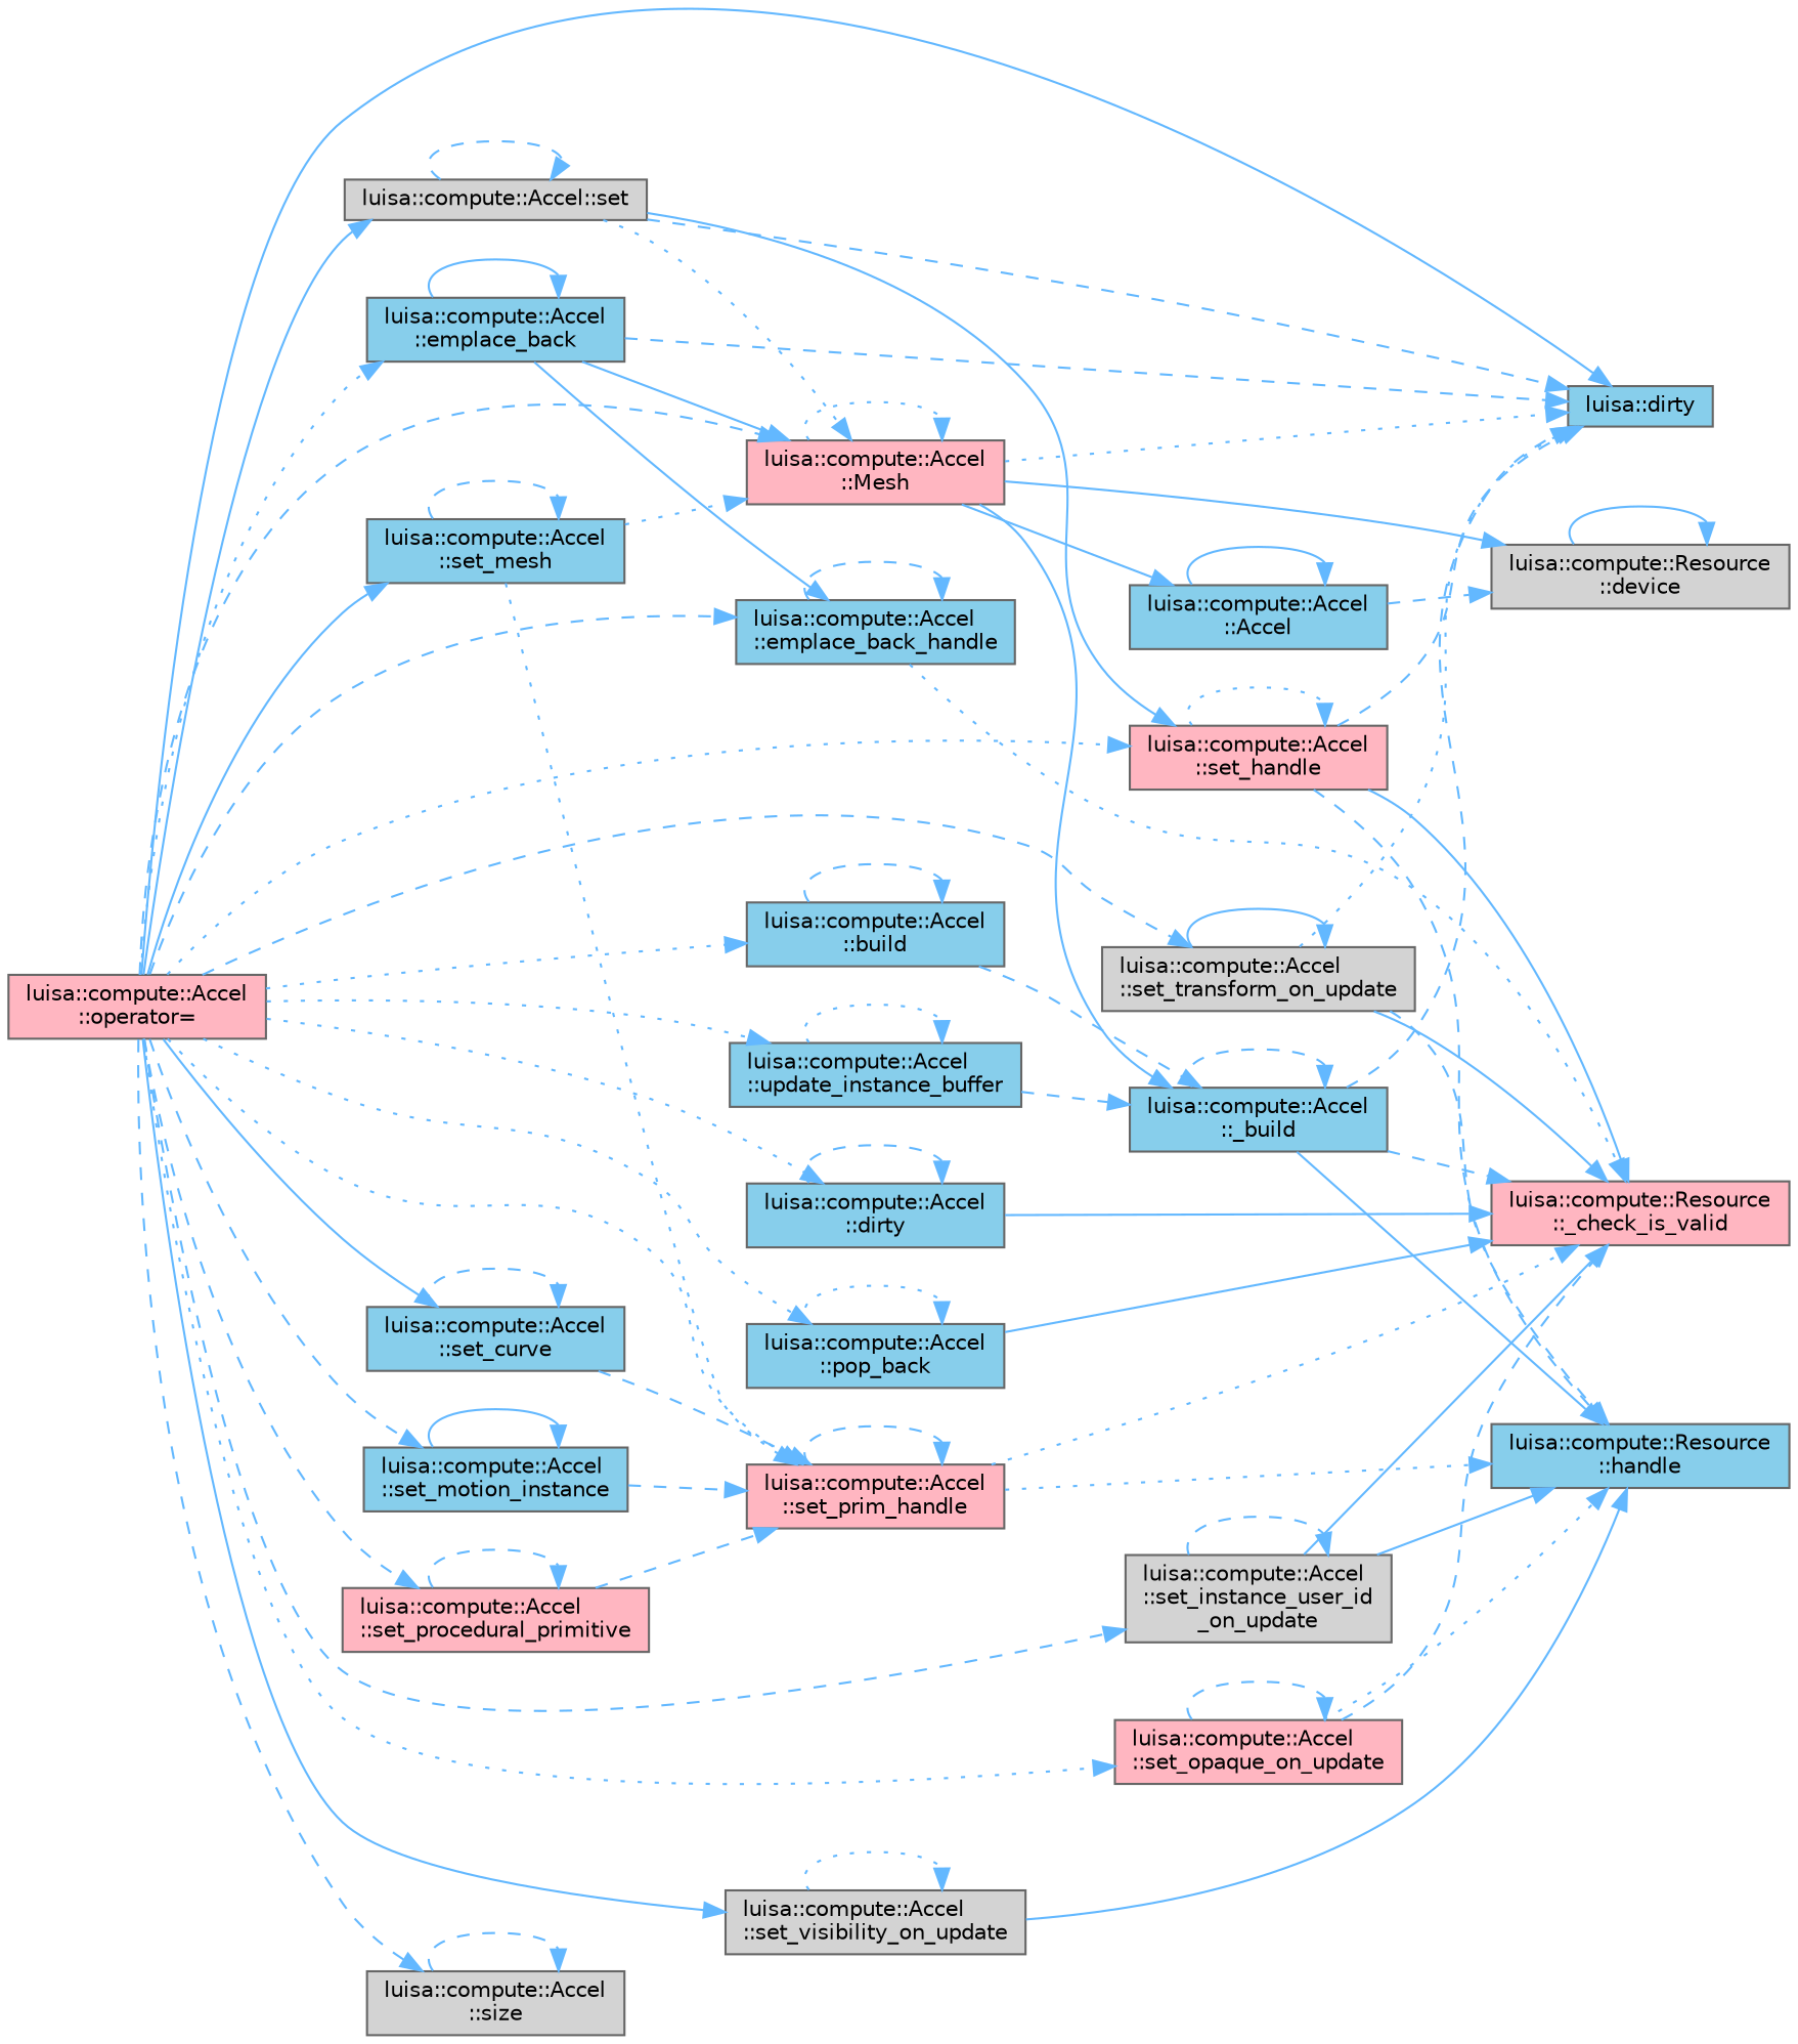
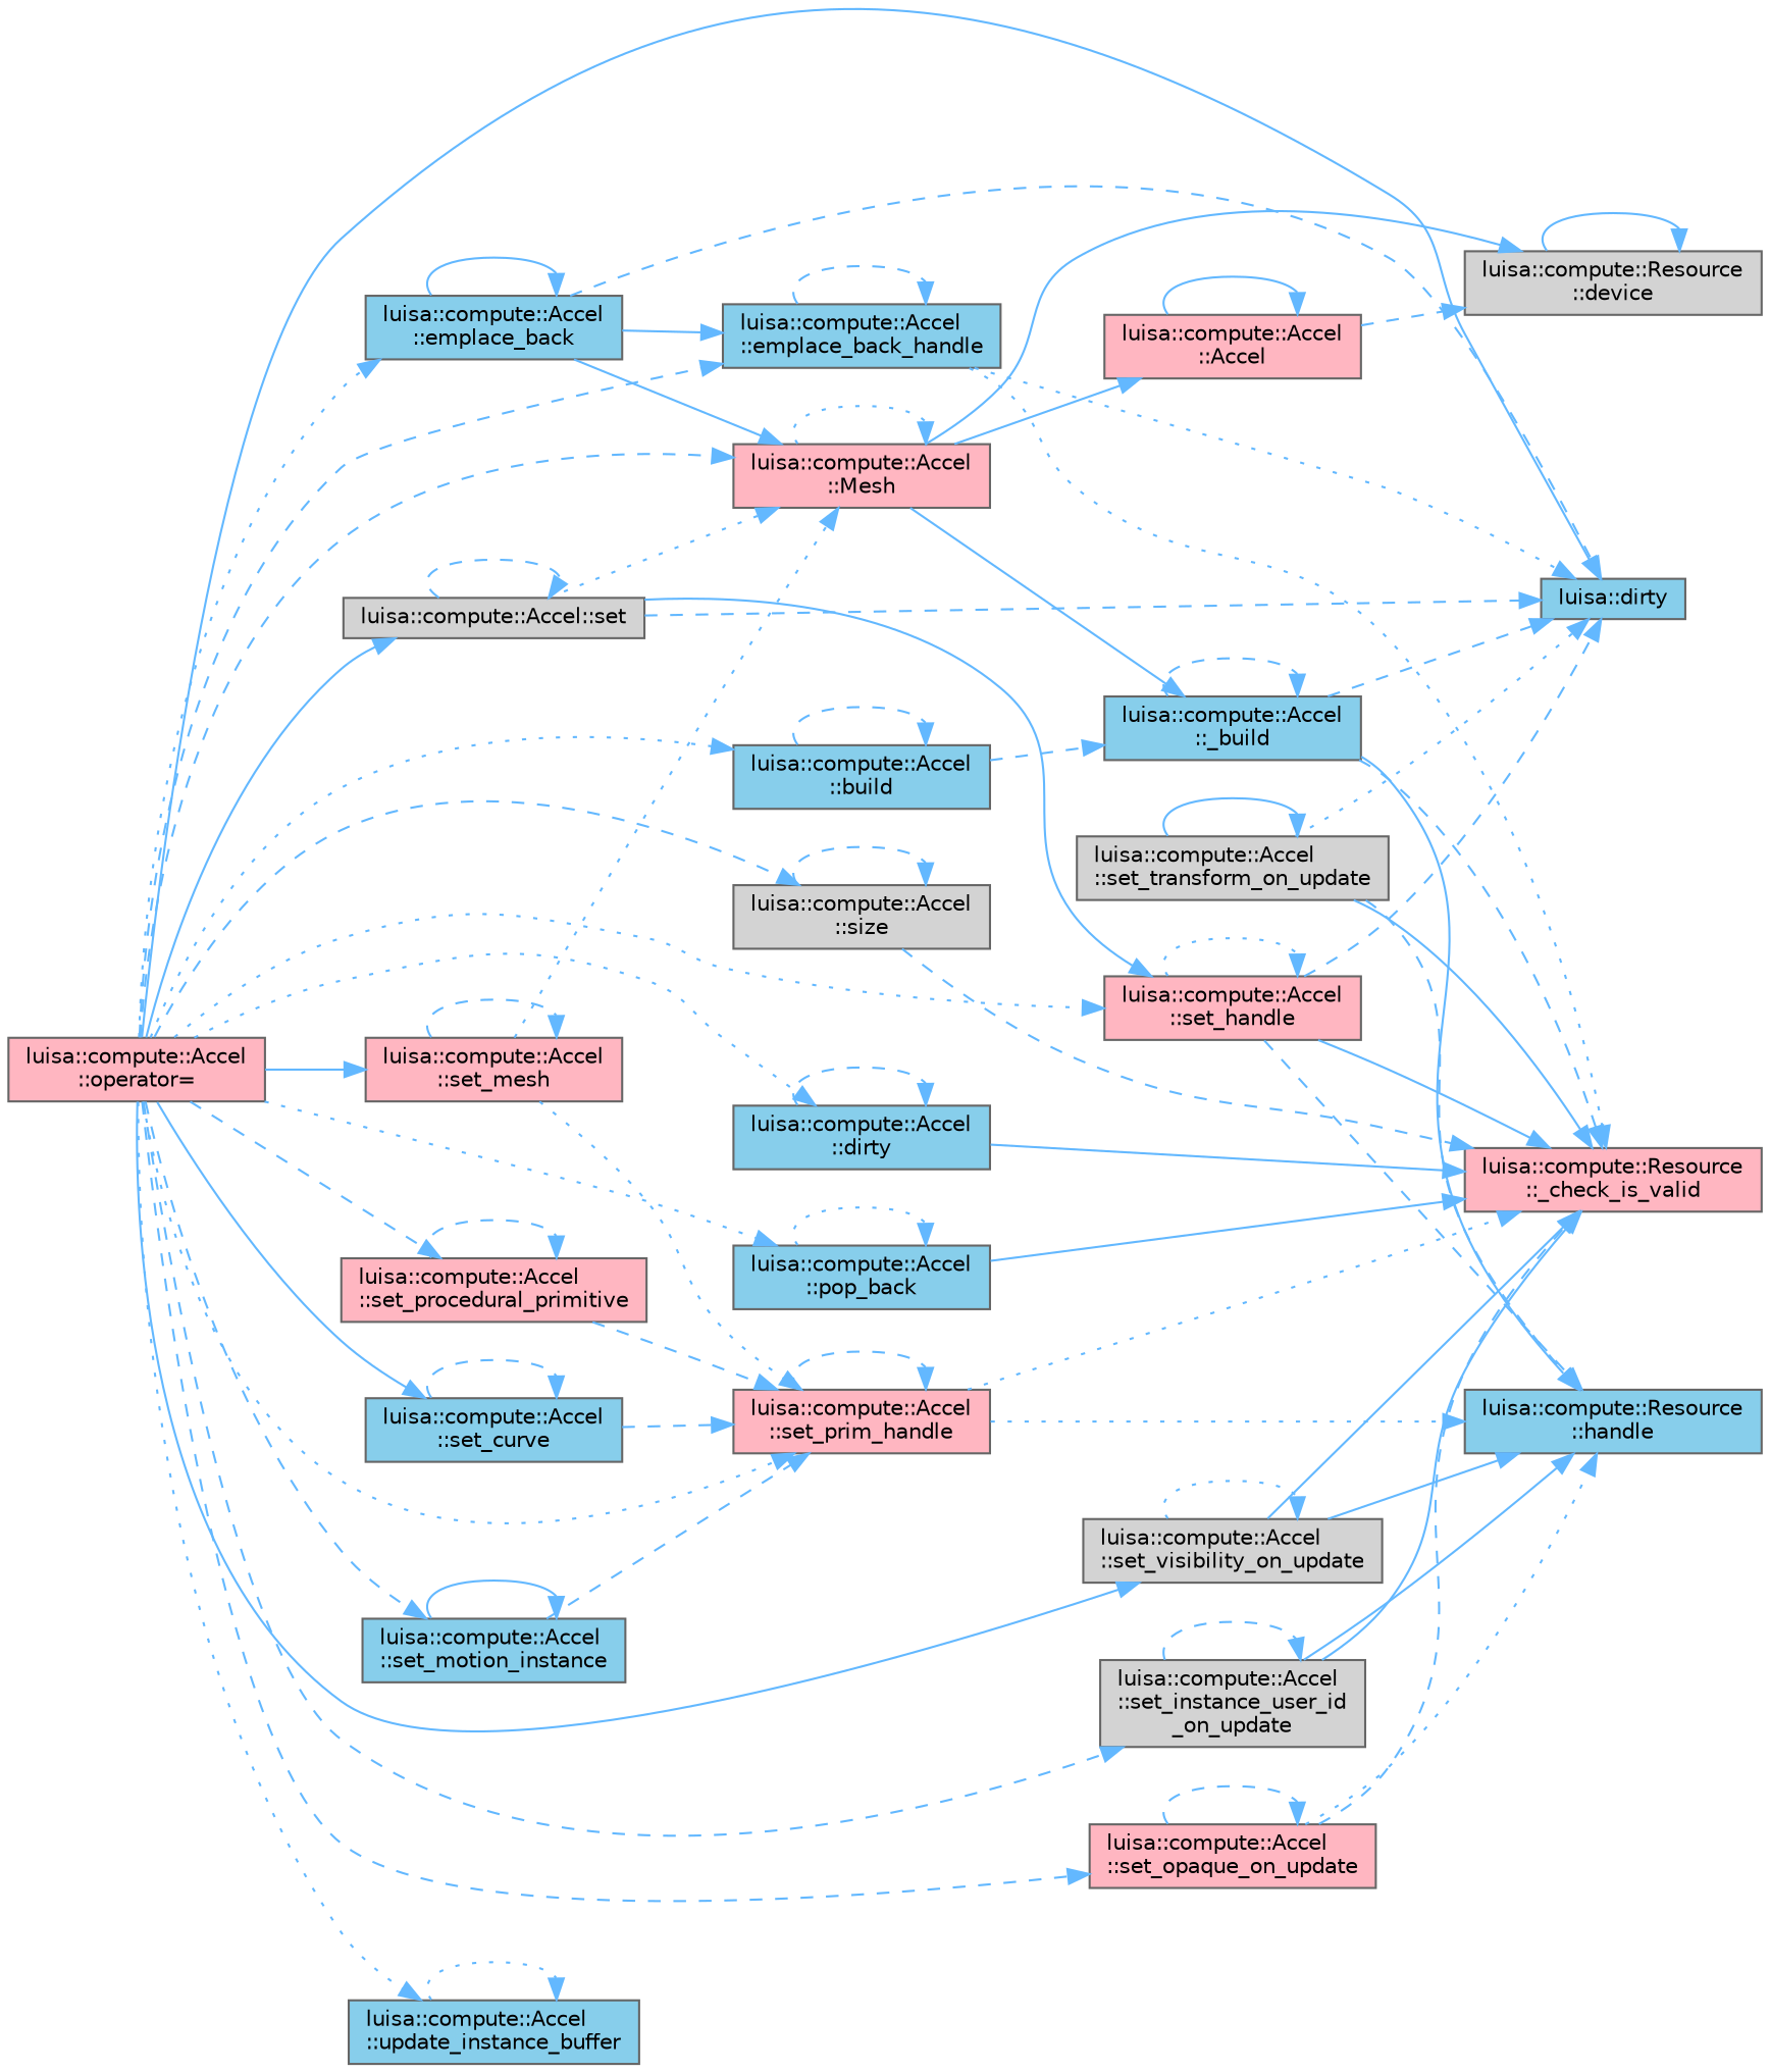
  digraph {
    rankdir=LR
    node [color=grey40 fillcolor=skyblue fontname=Helvetica fontsize=10 shape=box style=filled]
    edge [color=steelblue1 fontname=Helvetica fontsize=10 labelfontname=Helvetica labelfontsize=10 style=dashed]
    n1 [color=gray40 fillcolor=lightpink fontcolor=black height=0.2 label="luisa::compute::Accel\l::operator=" width=0.4]
    n2 [height=0.2 label="luisa::compute::Accel\l::build" width=0.4]
    n3 [height=0.2 label="luisa::dirty" width=0.4]
    n4 [height=0.2 label="luisa::compute::Accel\l::dirty" width=0.4]
    n5 [height=0.2 label="luisa::compute::Accel\l::emplace_back" width=0.4]
    n6 [height=0.2 label="luisa::compute::Accel\l::emplace_back_handle" width=0.4]
    n7 [fillcolor=lightpink height=0.2 label="luisa::compute::Accel\l::Mesh" width=0.4]
    n8 [height=0.2 label="luisa::compute::Accel\l::pop_back" width=0.4]
    n9 [fillcolor=lightgrey height=0.2 label="luisa::compute::Accel::set" width=0.4]
    n10 [fillcolor=lightpink height=0.2 label="luisa::compute::Accel\l::set_handle" width=0.4]
    n11 [height=0.2 label="luisa::compute::Accel\l::set_curve" width=0.4]
    n12 [fillcolor=lightpink height=0.2 label="luisa::compute::Accel\l::set_prim_handle" width=0.4]
    n13 [fillcolor=lightgrey height=0.2 label="luisa::compute::Accel\l::set_instance_user_id\l_on_update" width=0.4]
-   n14 [height=0.2 label="luisa::compute::Accel\l::set_mesh" width=0.4]
+   n14 [fillcolor=lightpink height=0.2 label="luisa::compute::Accel\l::set_mesh" width=0.4]
    n15 [height=0.2 label="luisa::compute::Accel\l::set_motion_instance" width=0.4]
    n16 [fillcolor=lightpink height=0.2 label="luisa::compute::Accel\l::set_opaque_on_update" width=0.4]
    n17 [fillcolor=lightpink height=0.2 label="luisa::compute::Accel\l::set_procedural_primitive" width=0.4]
    n18 [fillcolor=lightgrey height=0.2 label="luisa::compute::Accel\l::set_transform_on_update" width=0.4]
    n19 [fillcolor=lightgrey height=0.2 label="luisa::compute::Accel\l::set_visibility_on_update" width=0.4]
    n20 [fillcolor=lightgrey height=0.2 label="luisa::compute::Accel\l::size" width=0.4]
    n21 [height=0.2 label="luisa::compute::Accel\l::update_instance_buffer" width=0.4]
-   n22 [height=0.2 label="luisa::compute::Accel\l::Accel" width=0.4]
+   n22 [fillcolor=lightpink height=0.2 label="luisa::compute::Accel\l::Accel" width=0.4]
    n23 [fillcolor=lightgrey height=0.2 label="luisa::compute::Resource\l::device" width=0.4]
    n24 [height=0.2 label="luisa::compute::Accel\l::_build" width=0.4]
    n25 [fillcolor=lightpink height=0.2 label="luisa::compute::Resource\l::_check_is_valid" width=0.4]
    n26 [height=0.2 label="luisa::compute::Resource\l::handle" width=0.4]
    n1 -> n2 [style=dotted]
    n1 -> n3 [style=solid]
    n1 -> n4 [style=dotted]
    n1 -> n5 [style=dotted]
    n1 -> n6
    n1 -> n7
    n1 -> n8 [style=dotted]
    n1 -> n9 [style=solid]
    n1 -> n10 [style=dotted]
    n1 -> n11 [style=solid]
    n1 -> n12 [style=dotted]
    n1 -> n13
    n1 -> n14 [style=solid]
    n1 -> n15
-   n1 -> n16 [style=dotted]
+   n1 -> n16
    n1 -> n17
-   n1 -> n18
    n1 -> n19 [style=solid]
    n1 -> n20
    n1 -> n21 [style=dotted]
    n2 -> n2
    n2 -> n24
    n4 -> n4
    n4 -> n25 [style=solid]
    n5 -> n3
    n5 -> n5 [style=solid]
    n5 -> n6 [style=solid]
    n5 -> n7 [style=solid]
-   n7 -> n3 [style=dotted]
+   n6 -> n3 [style=dotted]
    n6 -> n6
    n6 -> n25 [style=dotted]
    n7 -> n7 [style=dotted]
    n7 -> n22 [style=solid]
    n7 -> n23 [style=solid]
    n7 -> n24 [style=solid]
    n8 -> n8 [style=dotted]
    n8 -> n25 [style=solid]
    n9 -> n3
    n9 -> n7 [style=dotted]
    n9 -> n9
    n9 -> n10 [style=solid]
    n10 -> n3
    n10 -> n10 [style=dotted]
    n10 -> n25 [style=solid]
    n10 -> n26
    n11 -> n11
    n11 -> n12
    n12 -> n12
    n12 -> n25 [style=dotted]
    n12 -> n26 [style=dotted]
    n13 -> n13
    n13 -> n25 [style=solid]
    n13 -> n26 [style=solid]
    n14 -> n7 [style=dotted]
    n14 -> n12 [style=dotted]
    n14 -> n14
    n15 -> n12
    n15 -> n15 [style=solid]
    n16 -> n16
    n16 -> n25
    n16 -> n26 [style=dotted]
    n17 -> n12
    n17 -> n17
    n18 -> n3 [style=dotted]
    n18 -> n18 [style=solid]
    n18 -> n25 [style=solid]
    n18 -> n26
    n19 -> n19 [style=dotted]
+   n19 -> n25 [style=solid]
    n19 -> n26 [style=solid]
    n20 -> n20
+   n20 -> n25
    n21 -> n21 [style=dotted]
-   n21 -> n24
    n22 -> n22 [style=solid]
    n22 -> n23
    n23 -> n23 [style=solid]
    n24 -> n3
    n24 -> n24
    n24 -> n25
    n24 -> n26 [style=solid]
  }
